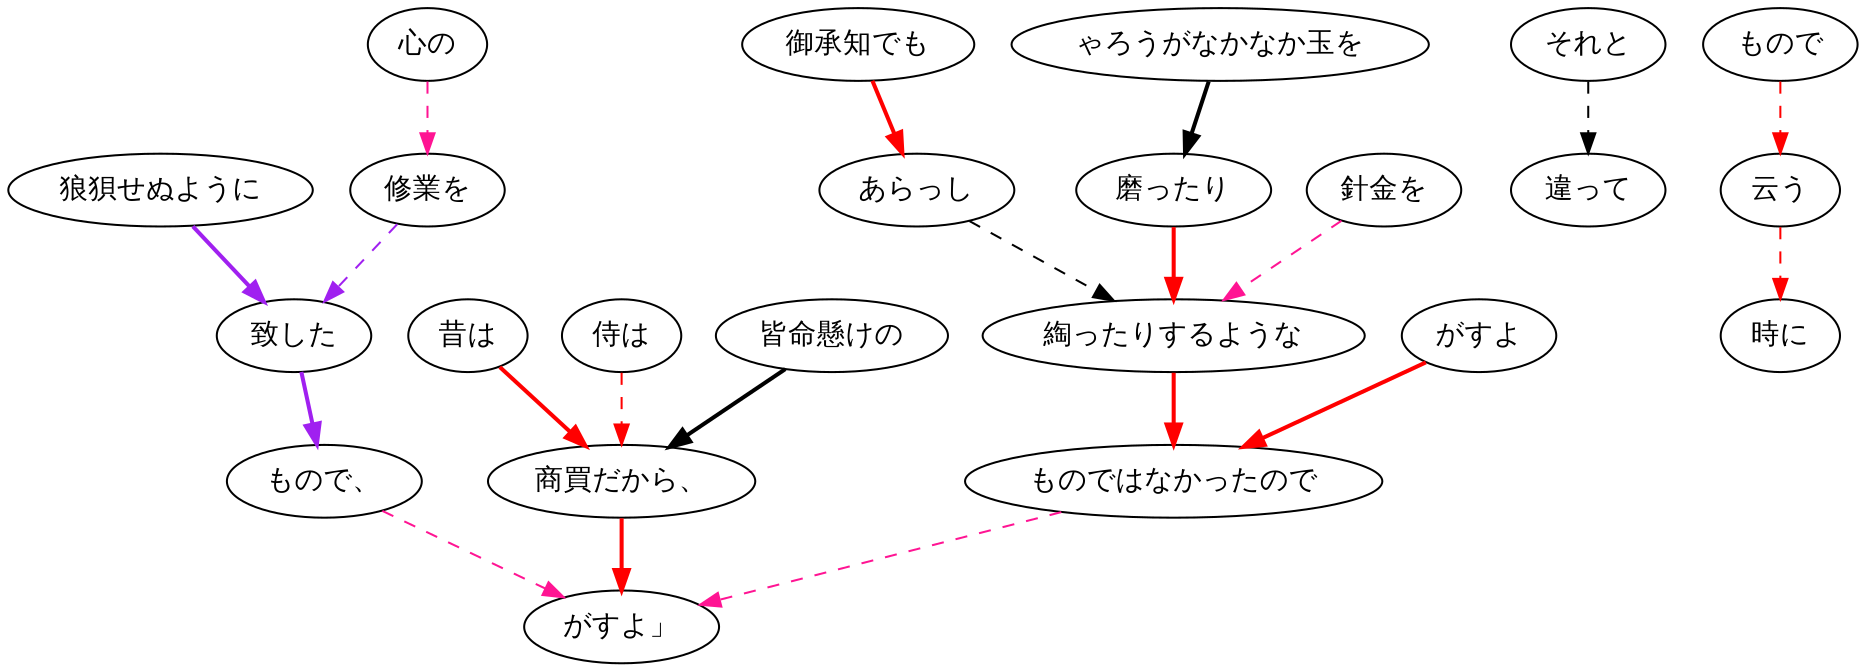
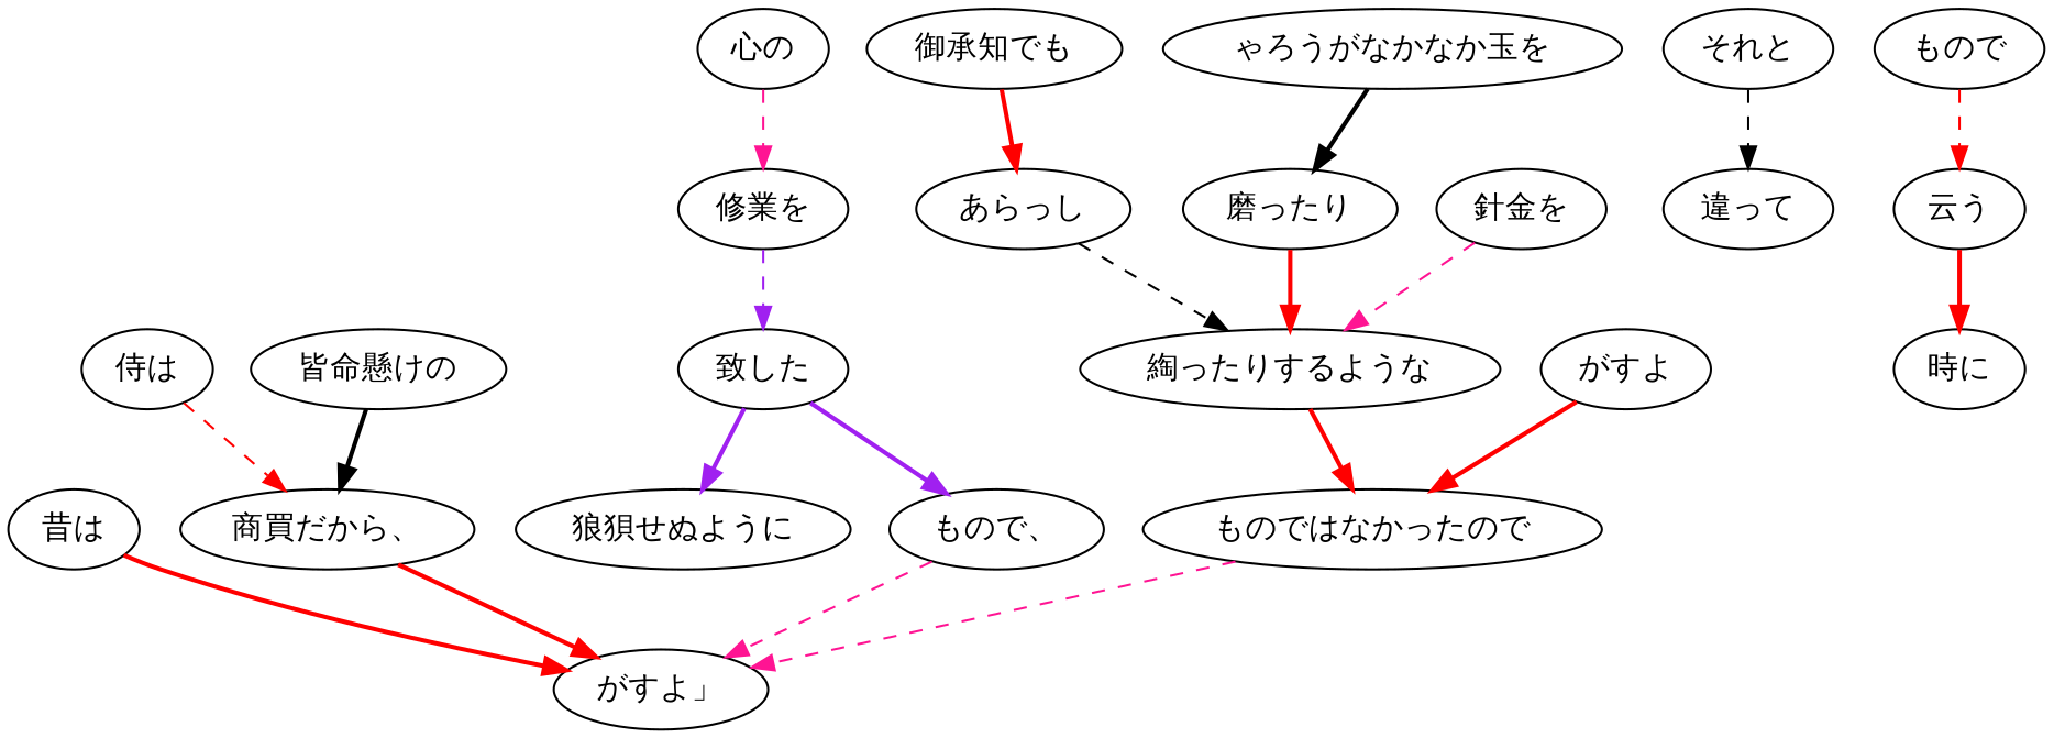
  digraph {
    edge [color=red style=bold]
    n1 [label="昔は"]
    n2 [label="がすよ」"]
    n3 [label="それと"]
    n4 [label="違って"]
    n5 [label="侍は"]
    n6 [label="商買だから、"]
    n7 [label="皆命懸けの"]
    n8 [label="もので"]
    n9 [label="云う"]
    n10 [label="時に"]
    n11 [label="狼狽せぬように"]
    n12 [label="致した"]
    n13 [label="もので、"]
    n14 [label="心の"]
    n15 [label="修業を"]
    n16 [label="御承知でも"]
    n17 [label="あらっし"]
    n18 [label="綯ったりするような"]
    n19 [label="ものではなかったので"]
    n20 [label="ゃろうがなかなか玉を"]
    n21 [label="磨ったり"]
    n22 [label="針金を"]
    n23 [label="がすよ"]
-   n1 -> n6
+   n1 -> n2
    n3 -> n4 [color=black style=dashed]
    n5 -> n6 [style=dashed]
    n6 -> n2
    n7 -> n6 [color=black]
    n8 -> n9 [style=dashed]
-   n9 -> n10 [style=dashed]
-   n11 -> n12 [color=purple]
+   n9 -> n10
+   n12 -> n11 [color=purple]
    n12 -> n13 [color=purple]
    n13 -> n2 [color=deeppink style=dashed]
    n14 -> n15 [color=deeppink style=dashed]
    n15 -> n12 [color=purple style=dashed]
    n16 -> n17
    n17 -> n18 [color=black style=dashed]
    n18 -> n19
    n19 -> n2 [color=deeppink style=dashed]
    n20 -> n21 [color=black]
    n21 -> n18
    n22 -> n18 [color=deeppink style=dashed]
    n23 -> n19
  }
